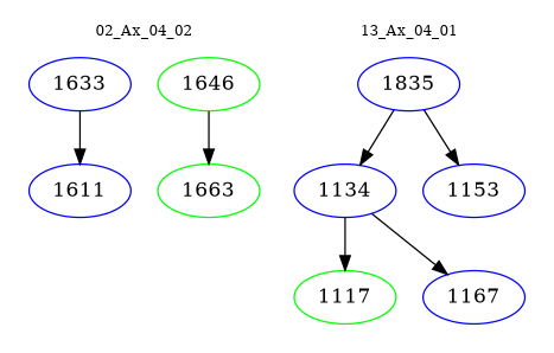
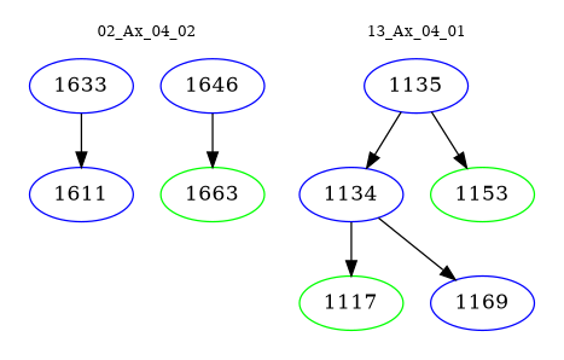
  digraph {
    node [color=blue]
    edge [color=black]
-   n1 [color=green label=1646]
+   n1 [label=1646]
    n2 [label=1633]
    n3 [color=green label=1663]
    n4 [label=1611]
-   n5 [label=1835]
+   n5 [label=1135]
    n6 [label=1134]
-   n7 [label=1153]
+   n7 [color=green label=1153]
    n8 [color=green label=1117]
-   n9 [label=1167]
+   n9 [label=1169]
    subgraph cluster_1 {
      color=white
      fontsize=10
      label="02_Ax_04_02"
      n1
      n2
      n3
      n4
    }
    subgraph cluster_2 {
      color=white
      fontsize=10
      label="13_Ax_04_01"
      n5
      n6
      n7
      n8
      n9
    }
    n1 -> n3
    n2 -> n4
    n5 -> n6
    n5 -> n7
    n6 -> n8
    n6 -> n9
  }
